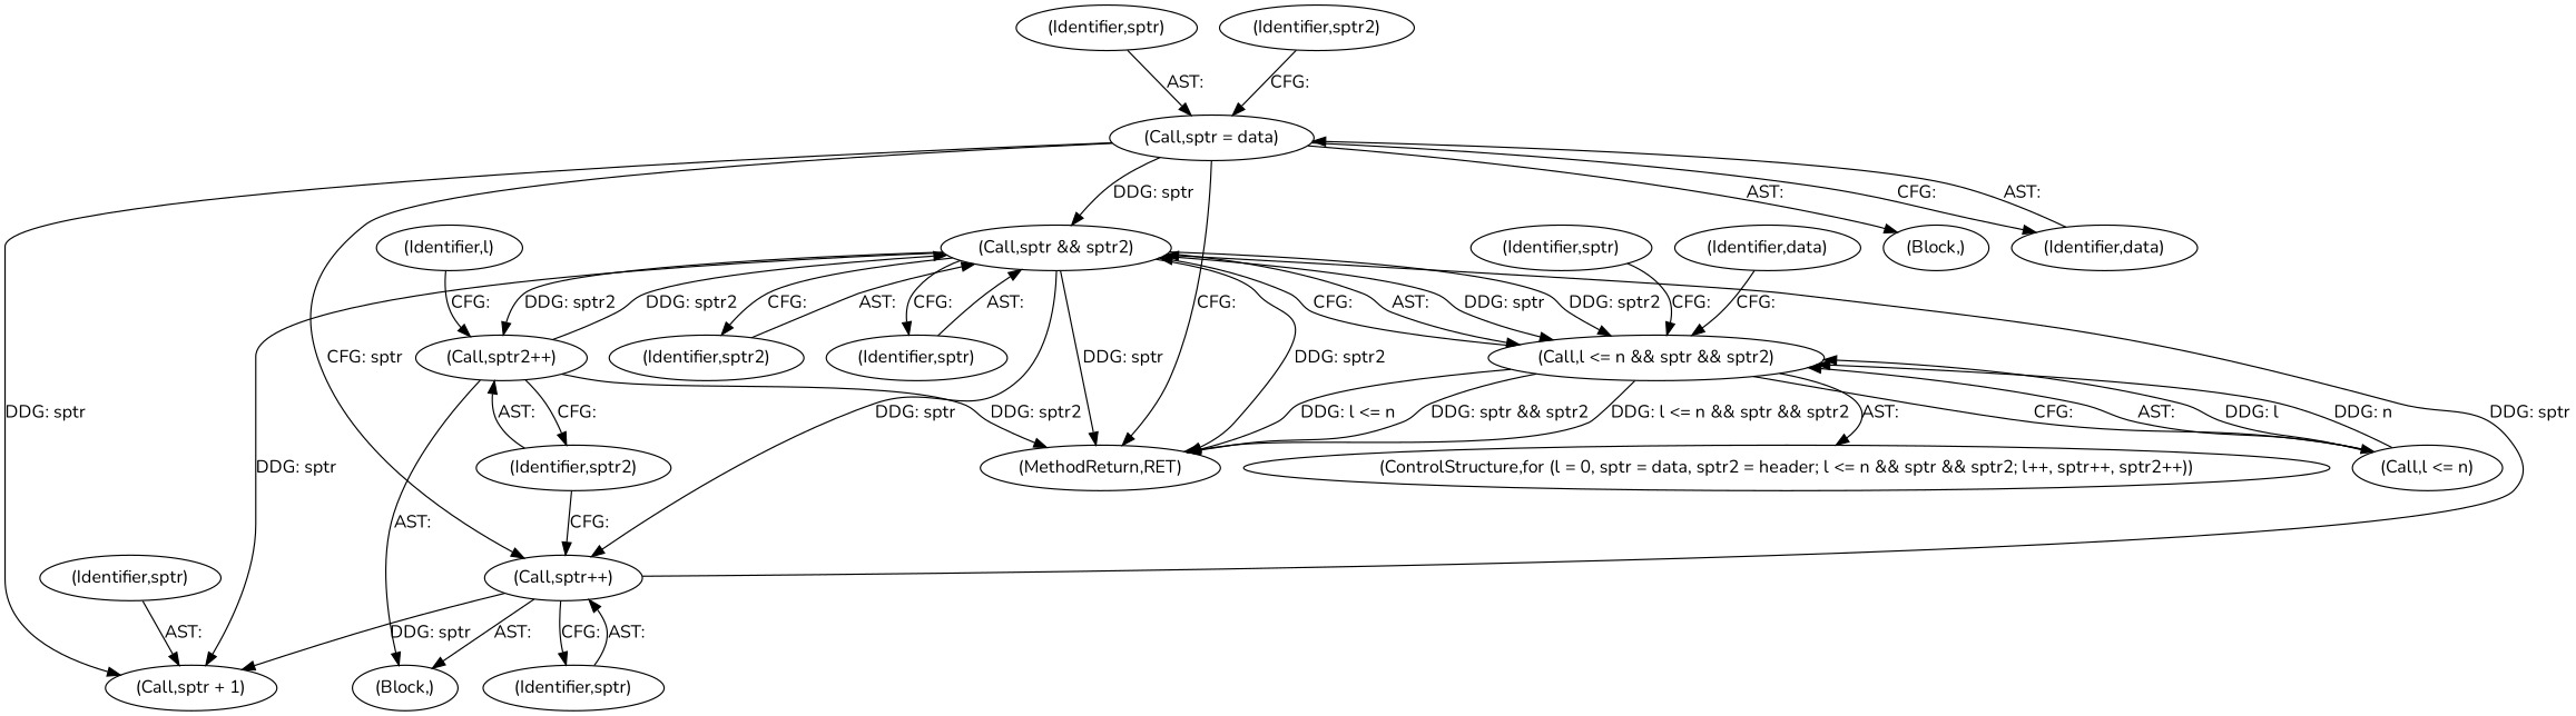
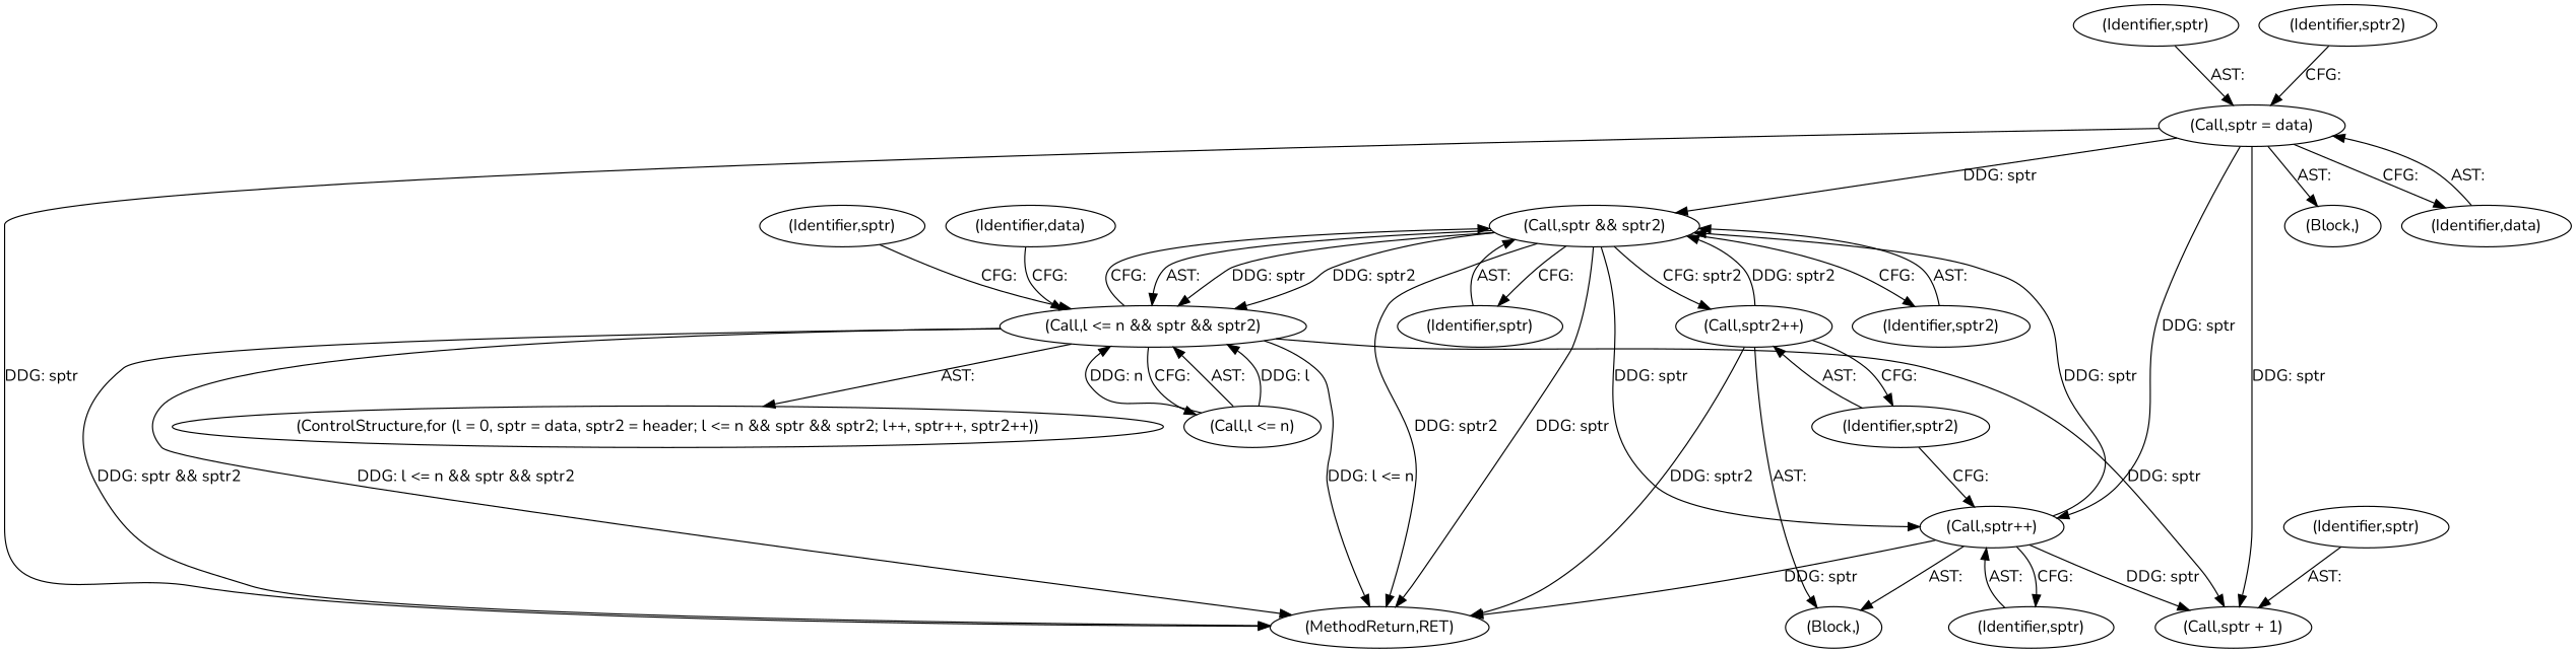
  digraph {
    fontname=Nunito
    node [fontname=Nunito]
    edge [fontname=Nunito]
    n1 [label="(Call,sptr = data)"]
    n2 [label="(Call,sptr && sptr2)"]
    n3 [label="(Call,sptr++)"]
    n4 [label="(Call,sptr + 1)"]
    n5 [label="(MethodReturn,RET)"]
    n6 [label="(Block,)"]
    n7 [label="(Identifier,data)"]
    n8 [label="(Call,l <= n && sptr && sptr2)"]
    n9 [label="(Call,sptr2++)"]
    n10 [label="(Identifier,sptr2)"]
    n11 [label="(Identifier,sptr)"]
    n12 [label="(Identifier,sptr)"]
    n13 [label="(Block,)"]
    n14 [label="(ControlStructure,for (l = 0, sptr = data, sptr2 = header; l <= n && sptr && sptr2; l++, sptr++, sptr2++))"]
    n15 [label="(Call,l <= n)"]
    n16 [label="(Identifier,sptr2)"]
    n17 [label="(Identifier,sptr)"]
    n18 [label="(Identifier,data)"]
    n19 [label="(Identifier,sptr)"]
-   n20 [label="(Identifier,l)"]
    n21 [label="(Identifier,sptr2)"]
    n22 [label="(Identifier,sptr)"]
    n1 -> n2 [label="DDG: sptr"]
-   n1 -> n3 [label="CFG: sptr"]
+   n1 -> n3 [label="DDG: sptr"]
    n1 -> n4 [label="DDG: sptr"]
-   n1 -> n5 [label="CFG: "]
+   n1 -> n5 [label="DDG: sptr"]
    n1 -> n6 [label="AST: "]
    n1 -> n7 [label="CFG: "]
    n2 -> n3 [label="DDG: sptr"]
-   n2 -> n4 [label="DDG: sptr"]
+   n8 -> n4 [label="DDG: sptr"]
    n2 -> n5 [label="DDG: sptr2"]
    n2 -> n5 [label="DDG: sptr"]
    n2 -> n8 [label="AST: "]
    n2 -> n8 [label="DDG: sptr"]
    n2 -> n8 [label="DDG: sptr2"]
-   n2 -> n9 [label="DDG: sptr2"]
+   n2 -> n9 [label="CFG: sptr2"]
    n2 -> n10 [label="CFG: "]
    n2 -> n11 [label="CFG: "]
    n3 -> n2 [label="DDG: sptr"]
    n3 -> n4 [label="DDG: sptr"]
+   n3 -> n5 [label="DDG: sptr"]
    n3 -> n12 [label="CFG: "]
    n3 -> n13 [label="AST: "]
    n7 -> n1 [label="AST: "]
    n8 -> n2 [label="CFG: "]
    n8 -> n5 [label="DDG: sptr && sptr2"]
    n8 -> n5 [label="DDG: l <= n && sptr && sptr2"]
    n8 -> n5 [label="DDG: l <= n"]
    n8 -> n14 [label="AST: "]
    n8 -> n15 [label="CFG: "]
    n9 -> n2 [label="DDG: sptr2"]
    n9 -> n5 [label="DDG: sptr2"]
    n9 -> n13 [label="AST: "]
    n9 -> n16 [label="CFG: "]
    n10 -> n2 [label="AST: "]
    n11 -> n2 [label="AST: "]
    n12 -> n3 [label="AST: "]
    n15 -> n8 [label="AST: "]
    n15 -> n8 [label="DDG: l"]
    n15 -> n8 [label="DDG: n"]
    n16 -> n3 [label="CFG: "]
    n16 -> n9 [label="AST: "]
    n17 -> n1 [label="AST: "]
    n18 -> n8 [label="CFG: "]
    n19 -> n4 [label="AST: "]
-   n20 -> n9 [label="CFG: "]
    n21 -> n1 [label="CFG: "]
    n22 -> n8 [label="CFG: "]
  }
